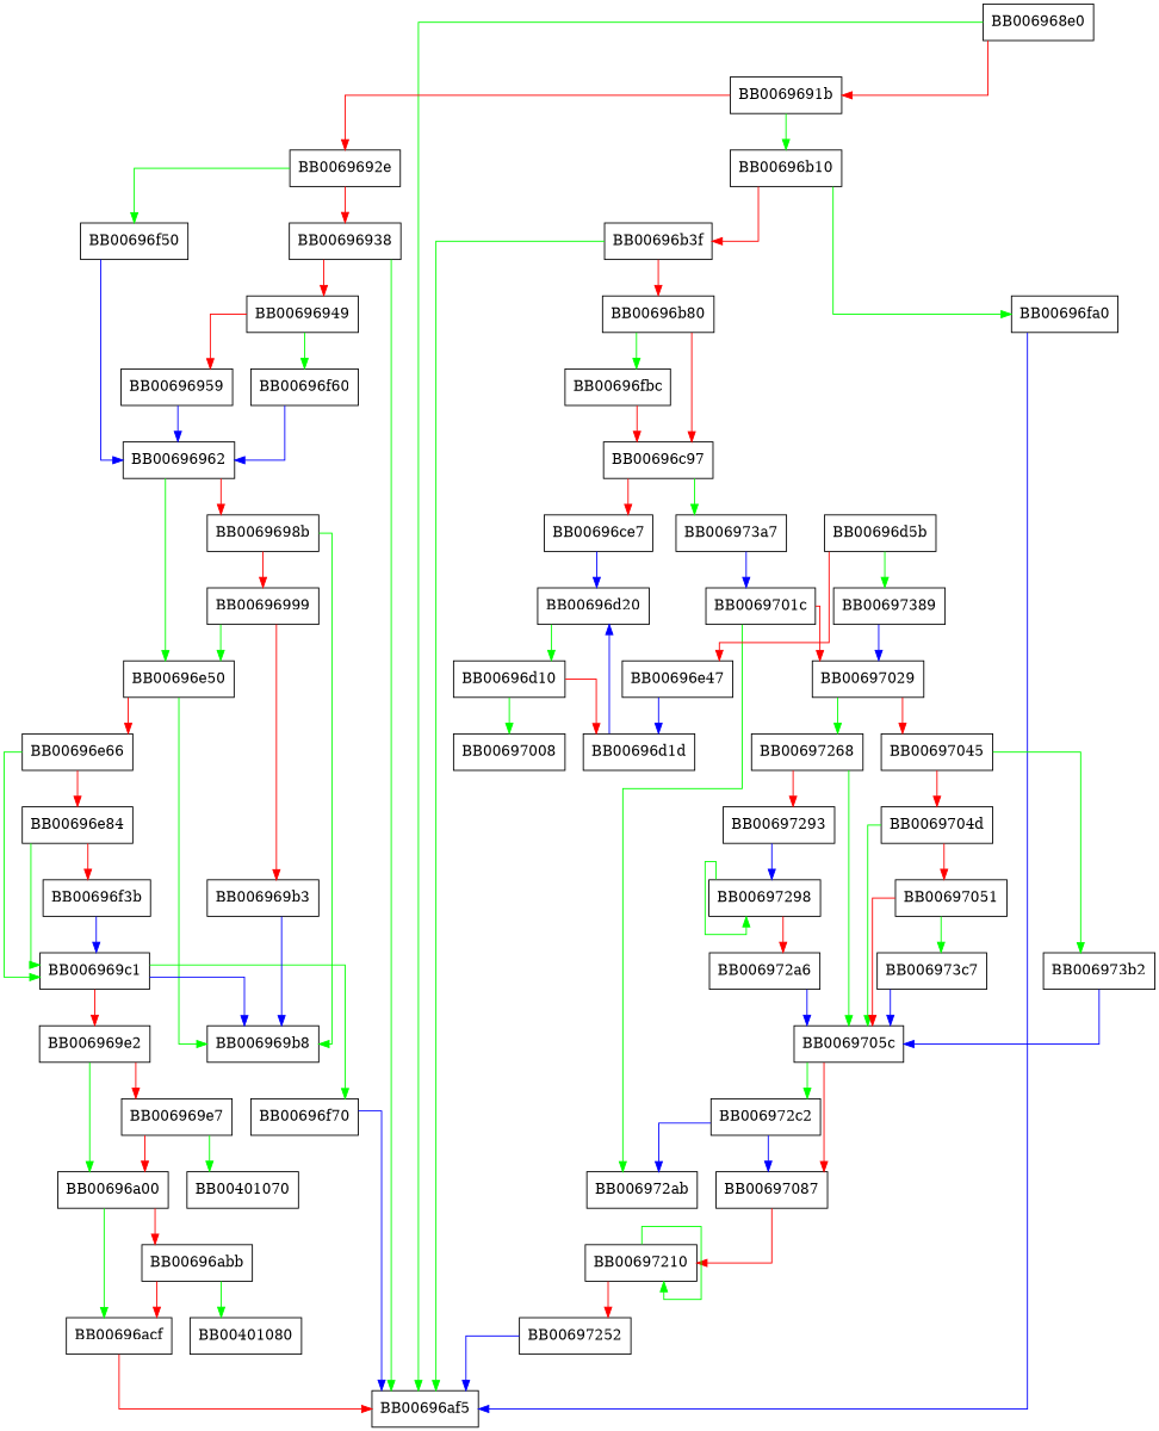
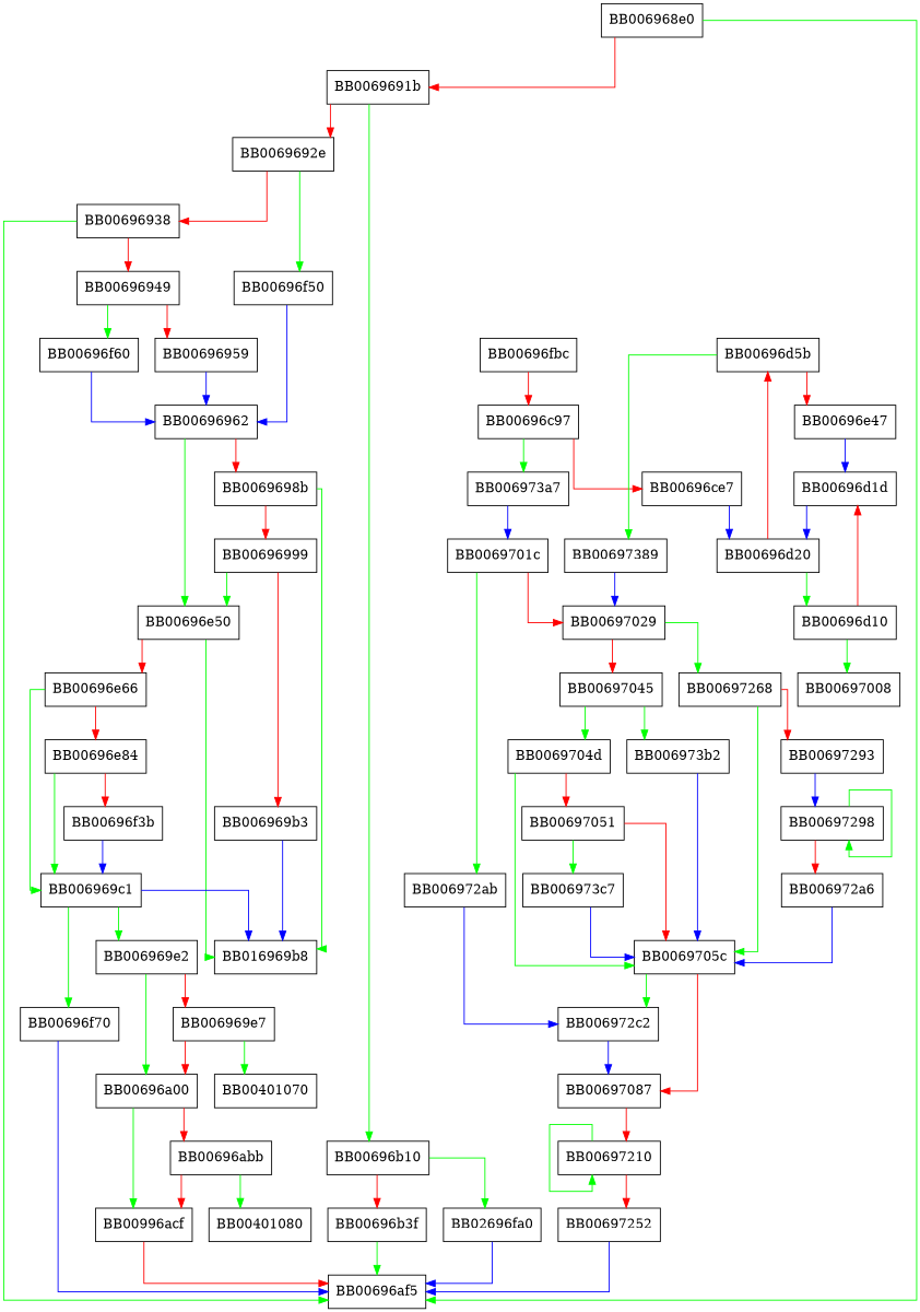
  digraph {
    splines=ortho
    node [shape=box]
    edge [color=red]
    BB006968e0
    BB00696af5
    BB0069691b
    BB00696b10
    BB0069692e
-   BB00696fa0
+   BB00696fa0 [label=BB02696fa0]
    BB00696b3f
    BB00696f50
    BB00696938
-   BB00696b80
    BB00696962
    BB00696949
    BB00696e50
    BB0069698b
    BB00696f60
    BB00696959
-   BB006969b8
+   BB006969b8 [label=BB016969b8]
    BB00696e66
    BB00696999
    BB006969c1
    BB00696e84
    BB006969b3
    BB00696f70
    BB006969e2
    BB00696a00
    BB006969e7
-   BB00696acf
+   BB00696acf [label=BB00996acf]
    BB00696abb
    BB00401070
    BB00401080
    BB00696fbc
    BB00696c97
    BB006973a7
    BB00696ce7
    BB0069701c
    BB00696d20
    BB00697029
    BB006972ab
    BB00696d10
    BB00696d5b
    BB00697008
    BB00696d1d
    BB00697389
    BB00696e47
    BB00697268
    BB00697045
    BB00696f3b
    BB006972c2
    BB00697087
    BB0069705c
    BB00697293
    BB006973b2
    BB0069704d
    BB00697298
    BB00697051
    BB006973c7
    BB00697210
    BB00697252
    BB006972a6
    BB006968e0 -> BB00696af5 [color=green]
    BB006968e0 -> BB0069691b
    BB0069691b -> BB00696b10 [color=green]
    BB0069691b -> BB0069692e
    BB00696b10 -> BB00696fa0 [color=green]
    BB00696b10 -> BB00696b3f
    BB0069692e -> BB00696f50 [color=green]
    BB0069692e -> BB00696938
    BB00696fa0 -> BB00696af5 [color=blue]
    BB00696b3f -> BB00696af5 [color=green]
-   BB00696b3f -> BB00696b80
    BB00696f50 -> BB00696962 [color=blue]
    BB00696938 -> BB00696af5 [color=green]
    BB00696938 -> BB00696949
-   BB00696b80 -> BB00696fbc [color=green]
-   BB00696b80 -> BB00696c97
    BB00696962 -> BB00696e50 [color=green]
    BB00696962 -> BB0069698b
    BB00696949 -> BB00696f60 [color=green]
    BB00696949 -> BB00696959
    BB00696e50 -> BB006969b8 [color=green]
    BB00696e50 -> BB00696e66
    BB0069698b -> BB006969b8 [color=green]
    BB0069698b -> BB00696999
    BB00696f60 -> BB00696962 [color=blue]
    BB00696959 -> BB00696962 [color=blue]
    BB00696e66 -> BB006969c1 [color=green]
    BB00696e66 -> BB00696e84
    BB00696999 -> BB00696e50 [color=green]
    BB00696999 -> BB006969b3
    BB006969c1 -> BB006969b8 [color=blue]
    BB006969c1 -> BB00696f70 [color=green]
-   BB006969c1 -> BB006969e2
+   BB006969c1 -> BB006969e2 [color=green]
    BB00696e84 -> BB006969c1 [color=green]
    BB00696e84 -> BB00696f3b
    BB006969b3 -> BB006969b8 [color=blue]
    BB00696f70 -> BB00696af5 [color=blue]
    BB006969e2 -> BB00696a00 [color=green]
    BB006969e2 -> BB006969e7
    BB00696a00 -> BB00696acf [color=green]
    BB00696a00 -> BB00696abb
    BB006969e7 -> BB00696a00
    BB006969e7 -> BB00401070 [color=green]
    BB00696acf -> BB00696af5
    BB00696abb -> BB00696acf
    BB00696abb -> BB00401080 [color=green]
    BB00696fbc -> BB00696c97
    BB00696c97 -> BB006973a7 [color=green]
    BB00696c97 -> BB00696ce7
    BB006973a7 -> BB0069701c [color=blue]
    BB00696ce7 -> BB00696d20 [color=blue]
    BB0069701c -> BB00697029
    BB0069701c -> BB006972ab [color=green]
    BB00696d20 -> BB00696d10 [color=green]
+   BB00696d20 -> BB00696d5b
    BB00697029 -> BB00697268 [color=green]
    BB00697029 -> BB00697045
-   BB006972c2 -> BB006972ab [color=blue]
+   BB006972ab -> BB006972c2 [color=blue]
    BB00696d10 -> BB00697008 [color=green]
    BB00696d10 -> BB00696d1d
    BB00696d5b -> BB00697389 [color=green]
    BB00696d5b -> BB00696e47
    BB00696d1d -> BB00696d20 [color=blue]
    BB00697389 -> BB00697029 [color=blue]
    BB00696e47 -> BB00696d1d [color=blue]
    BB00697268 -> BB0069705c [color=green]
    BB00697268 -> BB00697293
    BB00697045 -> BB006973b2 [color=green]
-   BB00697045 -> BB0069704d
+   BB00697045 -> BB0069704d [color=green]
    BB00696f3b -> BB006969c1 [color=blue]
    BB006972c2 -> BB00697087 [color=blue]
    BB00697087 -> BB00697210
    BB0069705c -> BB006972c2 [color=green]
    BB0069705c -> BB00697087
    BB00697293 -> BB00697298 [color=blue]
    BB006973b2 -> BB0069705c [color=blue]
    BB0069704d -> BB0069705c [color=green]
    BB0069704d -> BB00697051
    BB00697298 -> BB00697298 [color=green]
    BB00697298 -> BB006972a6
    BB00697051 -> BB0069705c
    BB00697051 -> BB006973c7 [color=green]
    BB006973c7 -> BB0069705c [color=blue]
    BB00697210 -> BB00697210 [color=green]
    BB00697210 -> BB00697252
    BB00697252 -> BB00696af5 [color=blue]
    BB006972a6 -> BB0069705c [color=blue]
  }
